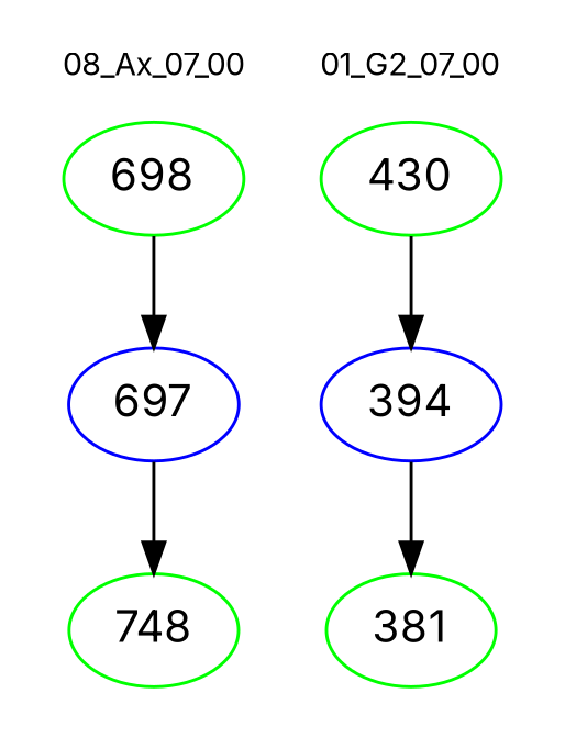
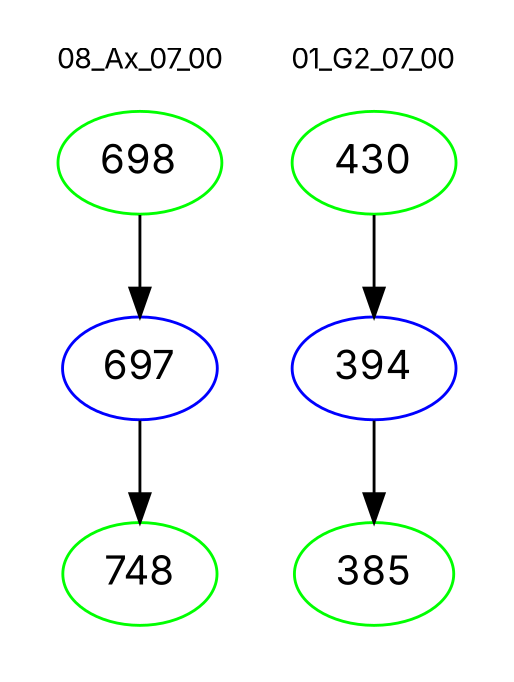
  digraph {
    fontname=Inter
    node [color=green fontname=Inter]
    edge [color=black fontname=Inter]
    n1 [color=blue label=697]
    n2 [label=698]
    n3 [label=748]
    n4 [color=blue label=394]
-   n5 [label=381]
+   n5 [label=385]
    n6 [label=430]
    subgraph cluster_1 {
      color=white
      fontsize=10
      label="08_Ax_07_00"
      n1
      n2
      n3
    }
    subgraph cluster_2 {
      color=white
      fontsize=10
      label="01_G2_07_00"
      n4
      n5
      n6
    }
    n1 -> n3
    n2 -> n1
    n4 -> n5
    n6 -> n4
  }
